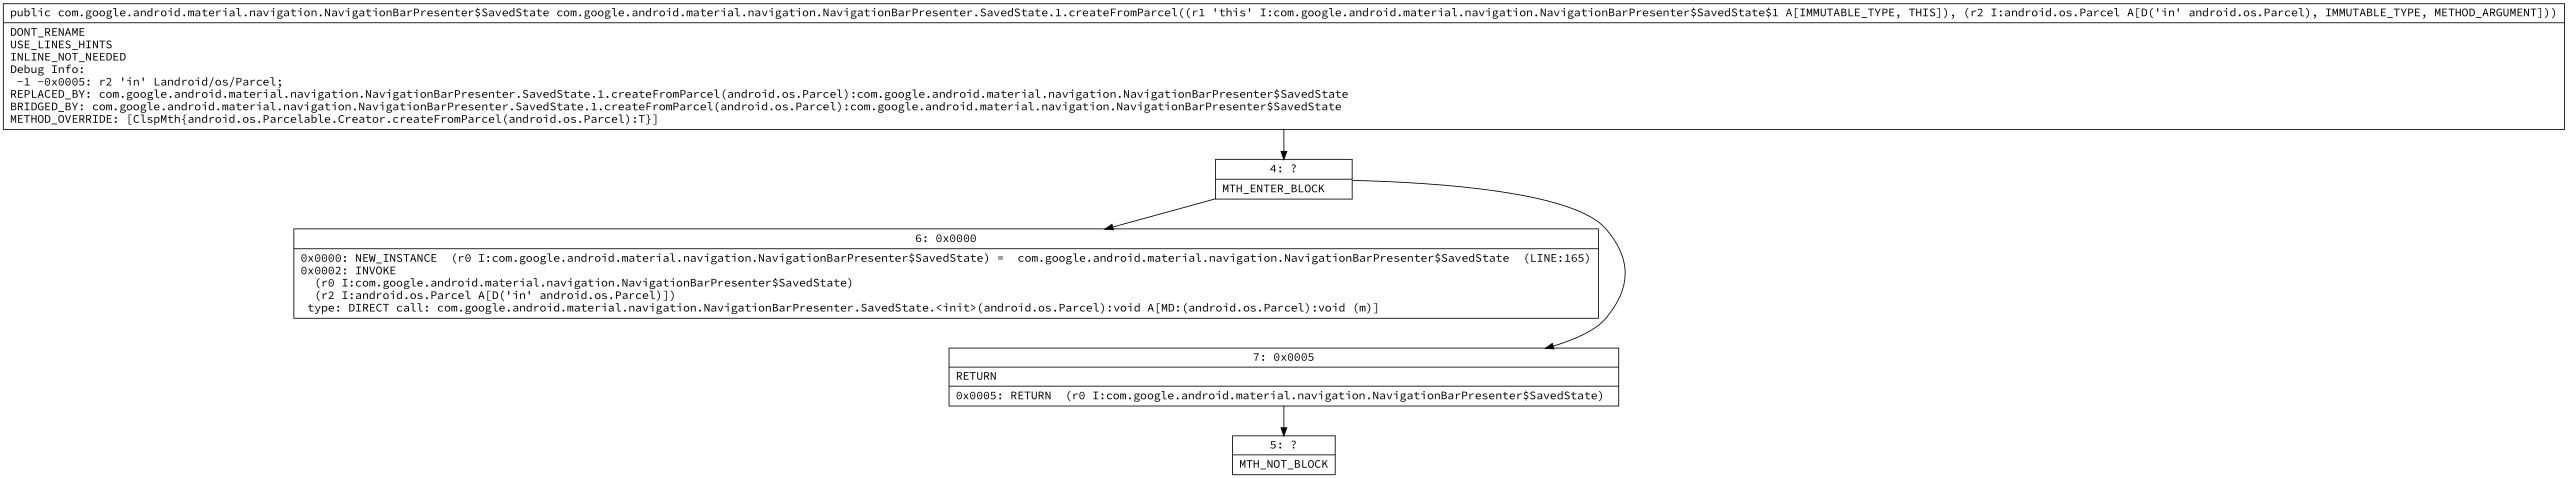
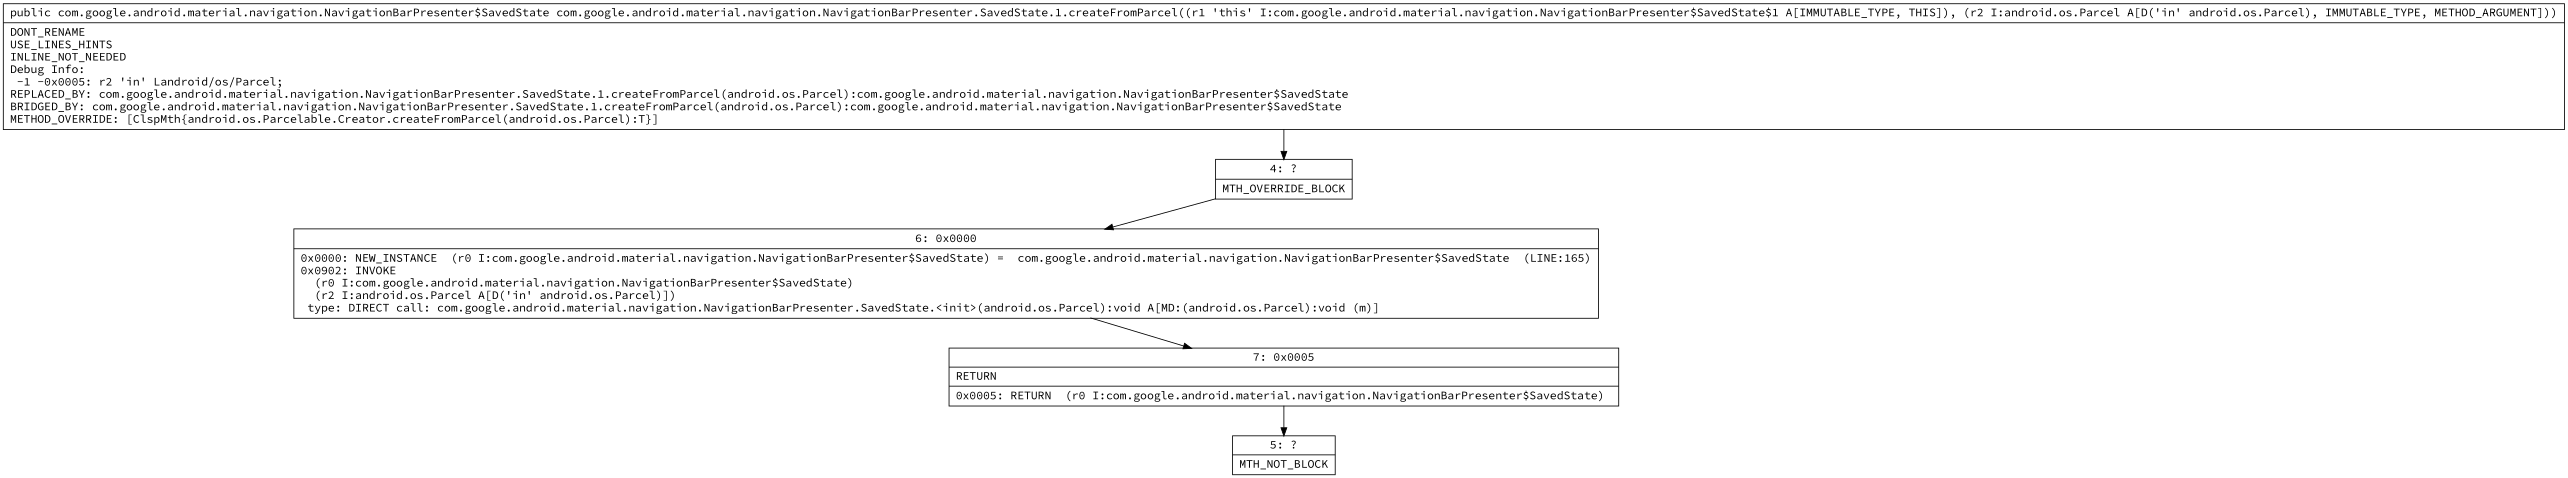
  digraph {
    fontname="Source Code Pro"
    node [fontname="Source Code Pro" shape=record]
    edge [fontname="Source Code Pro"]
-   n1 [label="{4\:\ ?|MTH_ENTER_BLOCK\l}"]
-   n2 [label="{6\:\ 0x0000|0x0000: NEW_INSTANCE  (r0 I:com.google.android.material.navigation.NavigationBarPresenter$SavedState) =  com.google.android.material.navigation.NavigationBarPresenter$SavedState  (LINE:165)\l0x0002: INVOKE  \l  (r0 I:com.google.android.material.navigation.NavigationBarPresenter$SavedState)\l  (r2 I:android.os.Parcel A[D('in' android.os.Parcel)])\l type: DIRECT call: com.google.android.material.navigation.NavigationBarPresenter.SavedState.\<init\>(android.os.Parcel):void A[MD:(android.os.Parcel):void (m)]\l}"]
+   n1 [label="{4\:\ ?|MTH_OVERRIDE_BLOCK\l}"]
+   n2 [label="{6\:\ 0x0000|0x0000: NEW_INSTANCE  (r0 I:com.google.android.material.navigation.NavigationBarPresenter$SavedState) =  com.google.android.material.navigation.NavigationBarPresenter$SavedState  (LINE:165)\l0x0902: INVOKE  \l  (r0 I:com.google.android.material.navigation.NavigationBarPresenter$SavedState)\l  (r2 I:android.os.Parcel A[D('in' android.os.Parcel)])\l type: DIRECT call: com.google.android.material.navigation.NavigationBarPresenter.SavedState.\<init\>(android.os.Parcel):void A[MD:(android.os.Parcel):void (m)]\l}"]
    n3 [label="{7\:\ 0x0005|RETURN\l|0x0005: RETURN  (r0 I:com.google.android.material.navigation.NavigationBarPresenter$SavedState) \l}"]
    n4 [label="{5\:\ ?|MTH_NOT_BLOCK\l}"]
    n5 [label="{public com.google.android.material.navigation.NavigationBarPresenter$SavedState com.google.android.material.navigation.NavigationBarPresenter.SavedState.1.createFromParcel((r1 'this' I:com.google.android.material.navigation.NavigationBarPresenter$SavedState$1 A[IMMUTABLE_TYPE, THIS]), (r2 I:android.os.Parcel A[D('in' android.os.Parcel), IMMUTABLE_TYPE, METHOD_ARGUMENT]))  | DONT_RENAME\lUSE_LINES_HINTS\lINLINE_NOT_NEEDED\lDebug Info:\l  \-1 \-0x0005: r2 'in' Landroid\/os\/Parcel;\lREPLACED_BY: com.google.android.material.navigation.NavigationBarPresenter.SavedState.1.createFromParcel(android.os.Parcel):com.google.android.material.navigation.NavigationBarPresenter$SavedState\lBRIDGED_BY: com.google.android.material.navigation.NavigationBarPresenter.SavedState.1.createFromParcel(android.os.Parcel):com.google.android.material.navigation.NavigationBarPresenter$SavedState\lMETHOD_OVERRIDE: [ClspMth\{android.os.Parcelable.Creator.createFromParcel(android.os.Parcel):T\}]\l}"]
    n1 -> n2
-   n1 -> n3
+   n2 -> n3
    n3 -> n4
    n5 -> n1
  }
